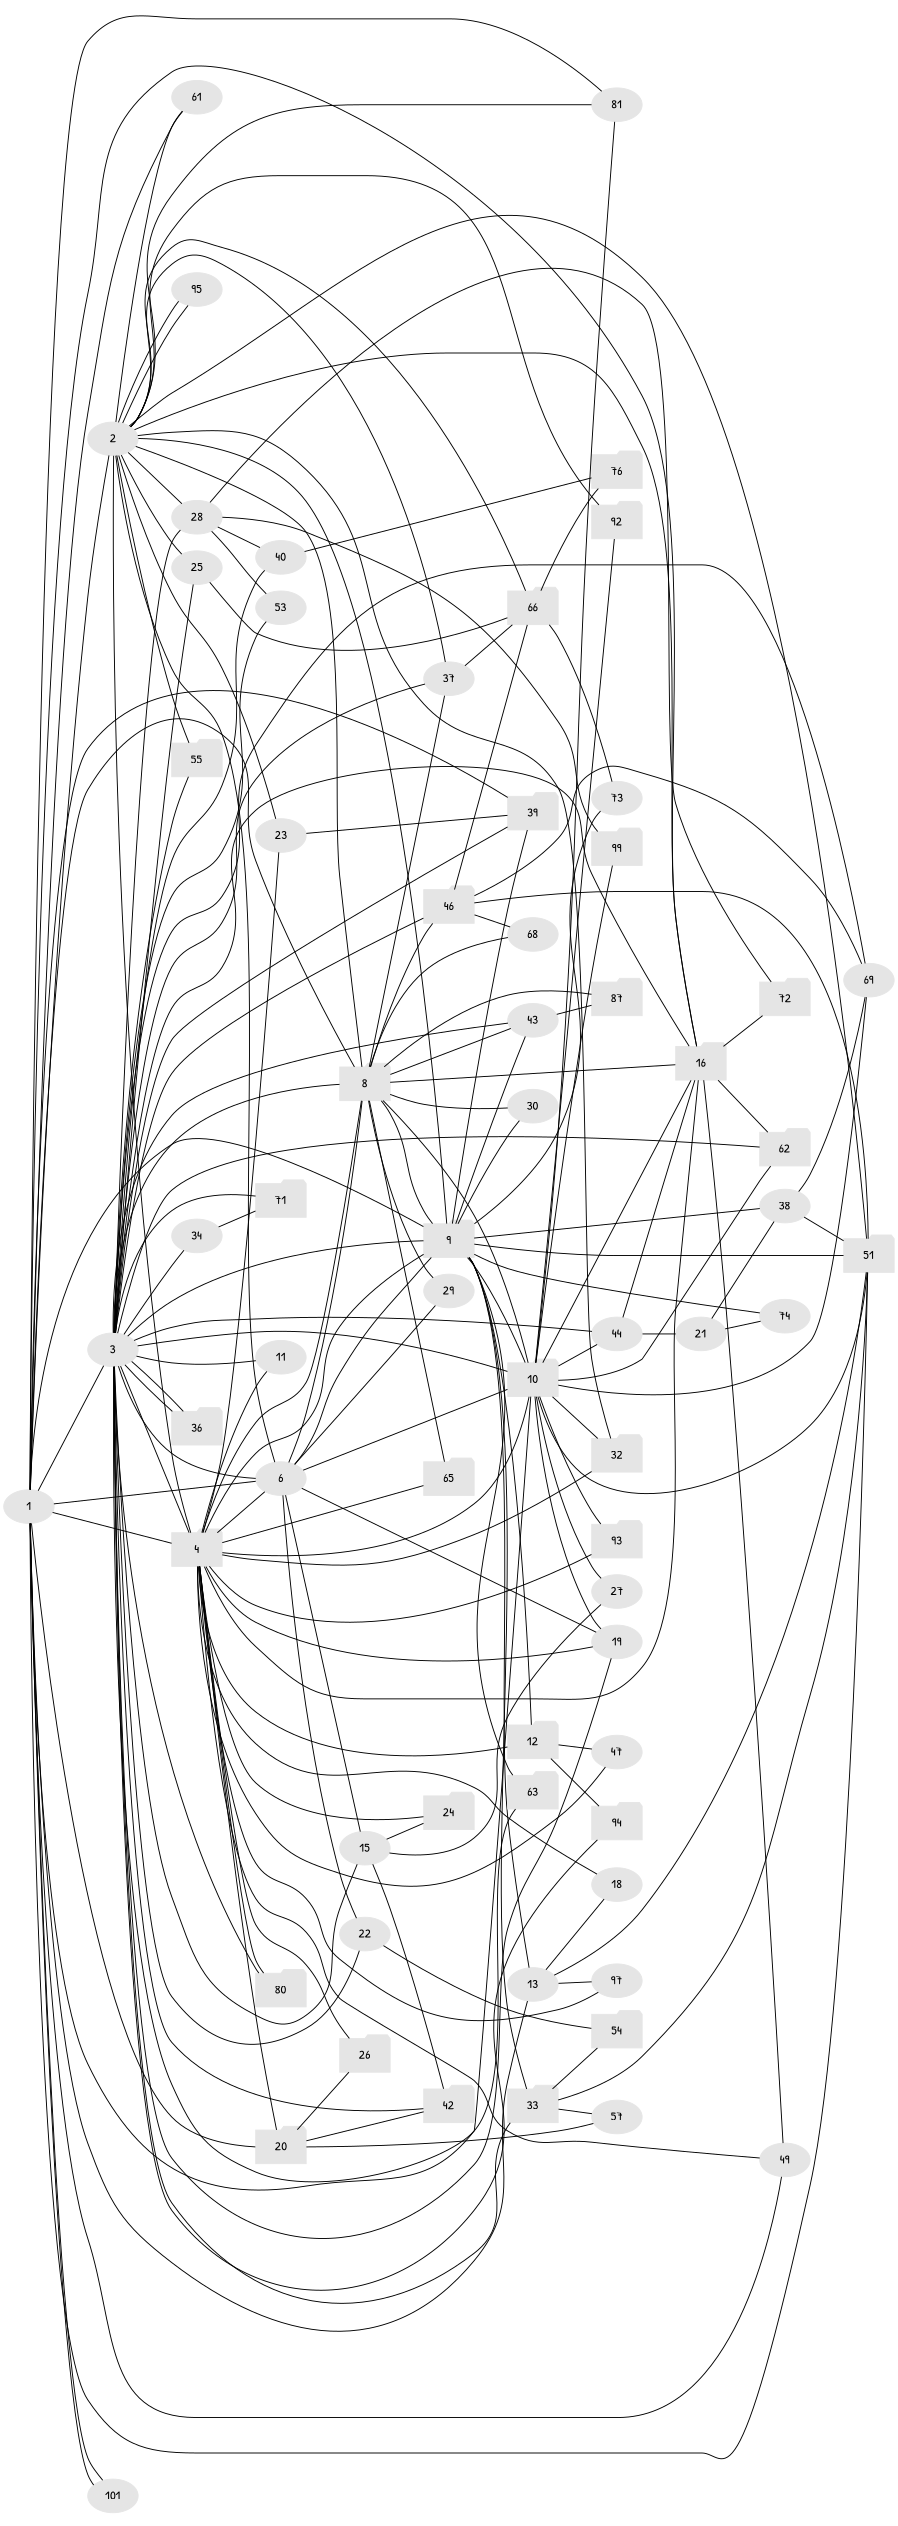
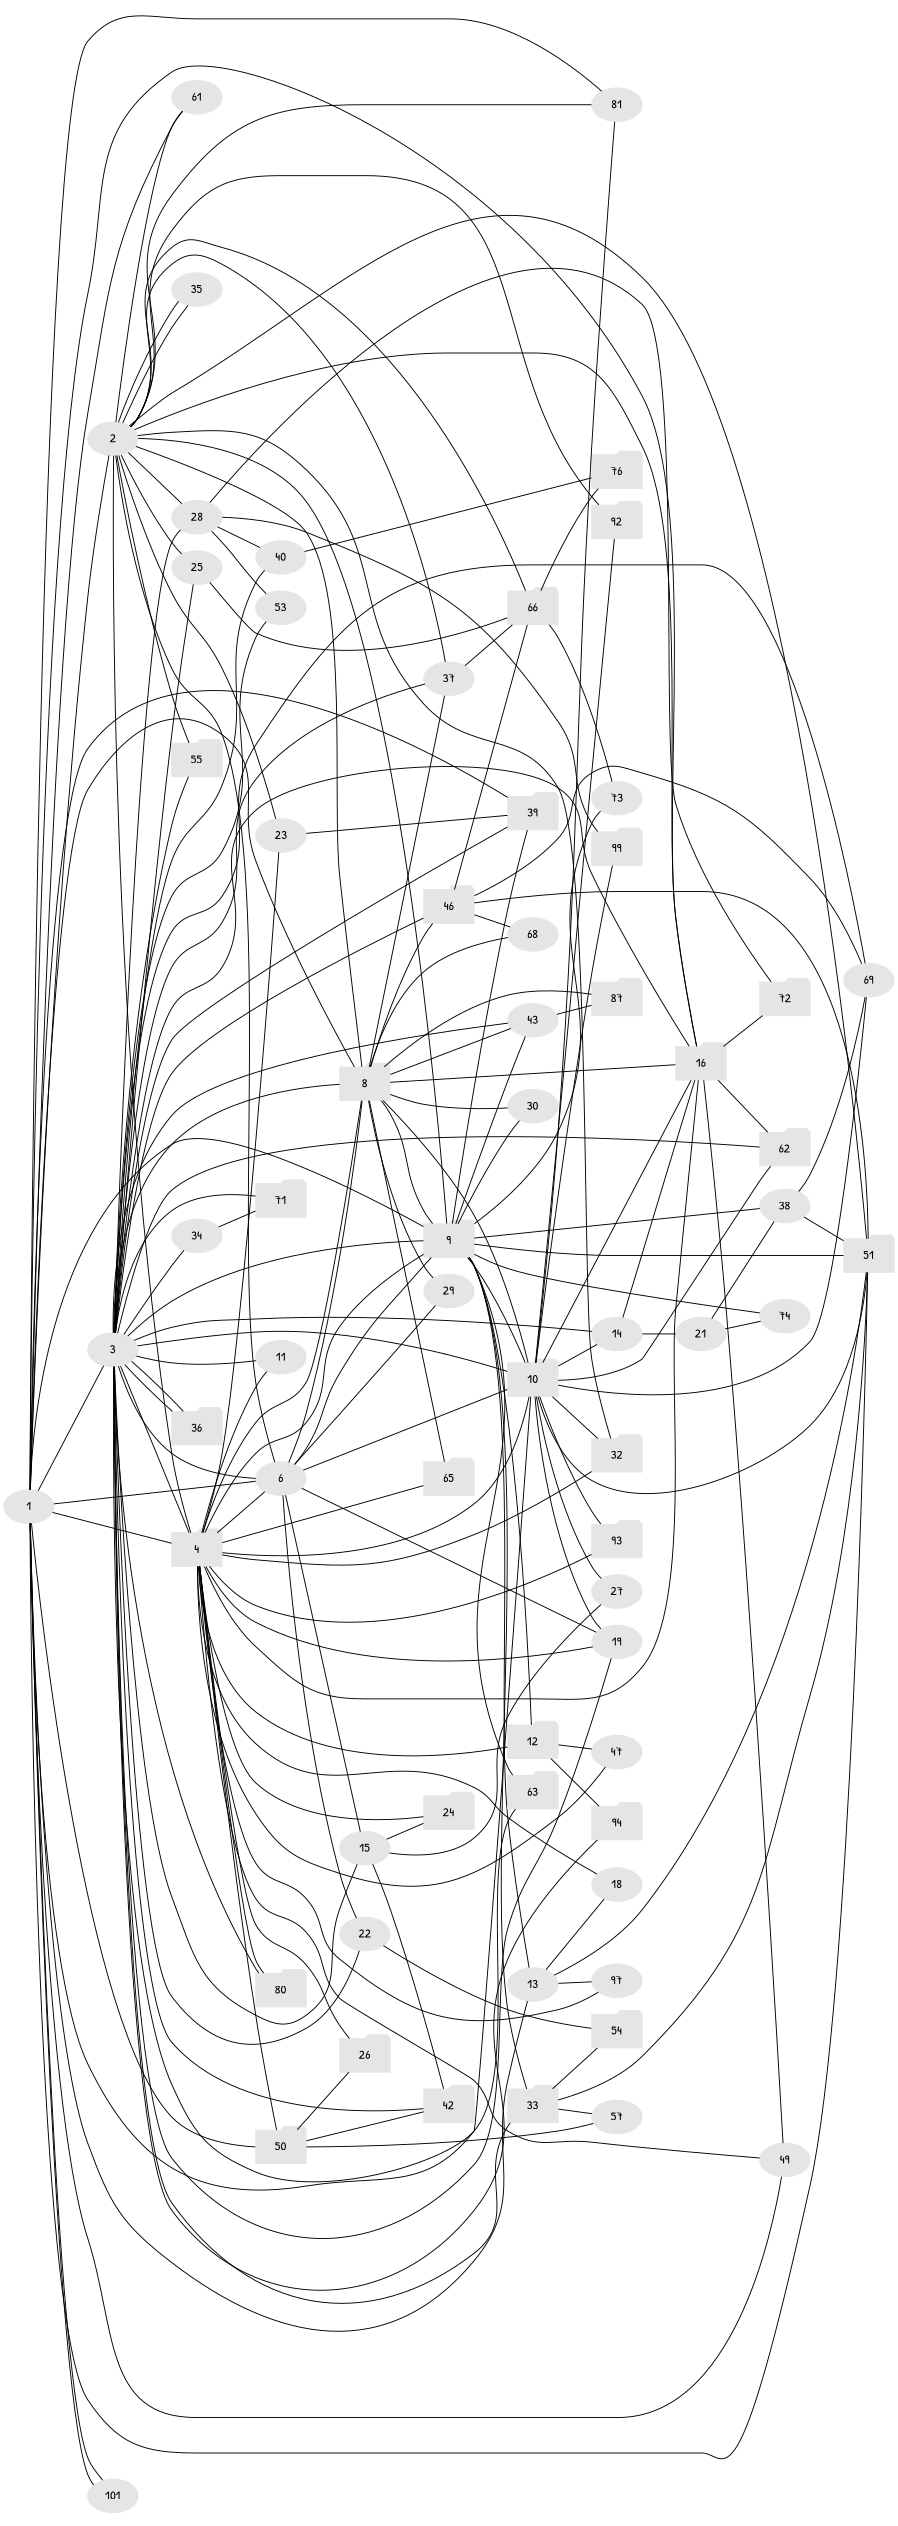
  graph {
    fontname="Patrick Hand"
    rankdir=LR
    node [color=gray90 fontname="Patrick Hand" shape=ellipse style=filled]
    edge [fontname="Patrick Hand"]
    2 [super="+31+17"]
    4 [shape=folder super="+5"]
    6
    8 [shape=folder]
    9 [shape=folder super="+48+111+88+78"]
    16 [shape=folder super="+112+59+67+89"]
    51 [shape=folder super="+105+90+85+79"]
    61
    81 [super="+107"]
    23
    25 [super="+77"]
    28
    32 [shape=folder]
-   35 [label=95]
+   35
    37
    55 [shape=folder]
    66 [shape=folder super="+86"]
    92 [shape=folder]
    1
    3 [super="+83+7"]
    10 [shape=folder]
    13
-   20 [shape=folder super="+75"]
+   20 [shape=folder super="+75" label=50]
    39 [shape=folder super="+64"]
    49 [super="+56"]
    101
    11 [super="+50"]
-   14 [label=44]
+   14
    15
    19 [super="+60"]
    22
    33 [shape=folder]
    34
    36 [shape=folder]
    40
    42 [shape=folder super="+102"]
    43
    46 [shape=folder]
    53
    62 [shape=folder]
    63 [shape=folder]
    69 [super="+95"]
    71 [shape=folder]
    80 [shape=folder]
    94 [shape=folder]
    12 [shape=folder]
    18
    24 [shape=folder]
    26 [shape=folder]
    47
    65 [shape=folder]
    93 [shape=folder]
    97
    29
    30
    68
    87 [shape=folder]
    38 [super="+70"]
    73
    74
    27
    99 [shape=folder]
    72 [shape=folder]
    57
    76 [shape=folder]
    21
    54 [shape=folder]
    2 -- 4 [weight=3]
    2 -- 6 [weight=2]
    2 -- 8
    2 -- 9 [weight=3]
    2 -- 16
    2 -- 51
    2 -- 61
    2 -- 81
    2 -- 23
    2 -- 25
    2 -- 28 [weight=2]
    2 -- 32
    2 -- 35
    2 -- 35
    2 -- 37
    2 -- 55
    2 -- 66
    2 -- 92
    4 -- 6 [weight=2]
    4 -- 8 [weight=2]
    4 -- 9 [weight=2]
    4 -- 16
    4 -- 23
    4 -- 32
    4 -- 10 [weight=2]
    4 -- 20 [weight=2]
    4 -- 49
    4 -- 11
    4 -- 19
    4 -- 80
    4 -- 12
    4 -- 18
    4 -- 24
    4 -- 26
    4 -- 47
    4 -- 65
    4 -- 93
    4 -- 97
    6 -- 8
    6 -- 9
    6 -- 10
    6 -- 15
    6 -- 19
    6 -- 22
    6 -- 29
    8 -- 9
    8 -- 16
    8 -- 37
    8 -- 10
    8 -- 43
    8 -- 46
    8 -- 65
    8 -- 29
    8 -- 30
    8 -- 68
    8 -- 87
    9 -- 51 [weight=2]
    9 -- 10 [weight=2]
    9 -- 13
    9 -- 39
    9 -- 33
    9 -- 43
    9 -- 63
    9 -- 12
    9 -- 30
    9 -- 38
    9 -- 73
    9 -- 74
    16 -- 49
    16 -- 62
    16 -- 72
    23 -- 39
    25 -- 66
    28 -- 40
    28 -- 53
    28 -- 99
    28 -- 72
    37 -- 66
    66 -- 73
    66 -- 76
    1 -- 2
    1 -- 4 [weight=2]
    1 -- 6
    1 -- 8
    1 -- 9
    1 -- 16 [weight=2]
    1 -- 51
    1 -- 61
    1 -- 81
    1 -- 3 [weight=2]
    1 -- 10
    1 -- 13
    1 -- 20 [weight=2]
    1 -- 39
    1 -- 49
    1 -- 101
    1 -- 101
    3 -- 4 [weight=5]
    3 -- 6 [weight=2]
    3 -- 8 [weight=3]
    3 -- 9 [weight=4]
    3 -- 16
    3 -- 25
    3 -- 28
    3 -- 37
    3 -- 55
    3 -- 10 [weight=2]
    3 -- 39
    3 -- 11 [weight=3]
    3 -- 14
    3 -- 15
    3 -- 19
    3 -- 22
    3 -- 33
    3 -- 34 [weight=2]
    3 -- 36
    3 -- 36
    3 -- 40
    3 -- 42
    3 -- 43
    3 -- 46
    3 -- 53
    3 -- 62
    3 -- 63
    3 -- 69
    3 -- 71
    3 -- 80
    3 -- 94
    10 -- 16
    10 -- 51
    10 -- 81
    10 -- 32
    10 -- 92
    10 -- 14
    10 -- 19
    10 -- 62
    10 -- 69
    10 -- 93
    10 -- 27
    10 -- 99
    13 -- 51
    13 -- 18
    13 -- 97
    20 -- 42
    20 -- 26
    20 -- 57
    14 -- 16
    14 -- 21
    15 -- 42
    15 -- 24
    15 -- 27
    22 -- 54
    33 -- 51
    33 -- 57
    33 -- 54
    34 -- 71
    40 -- 76
    43 -- 87
    46 -- 51
    46 -- 66
    46 -- 69
    46 -- 68
    12 -- 94
    12 -- 47
    38 -- 51
    38 -- 69
    21 -- 38
    21 -- 74
  }
